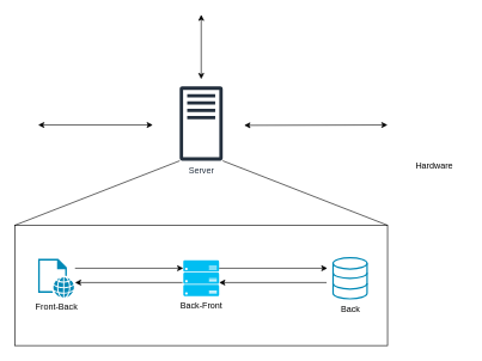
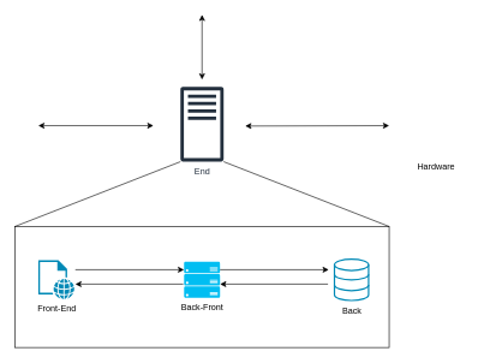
  <mxCell id="0" />
  <mxCell id="1" parent="0" />
  <mxCell id="2" value="Hardware" style="shape=image;html=1;verticalAlign=top;verticalLabelPosition=bottom;labelBackgroundColor=#ffffff;imageAspect=0;aspect=fixed;image=https://cdn1.iconfinder.com/data/icons/science-technology-outline-24-px/24/Computer_chip_integrated_circuit_memory_chip_microprocessor_processor_chip-128.png;imageBackground=none;" parent="1" vertex="1"><mxGeometry x="560" y="127" width="90" height="90" as="geometry" /></mxCell>
  <mxCell id="3" value="" style="endArrow=classic;startArrow=classic;html=1;rounded=0;entryX=0;entryY=0.5;entryDx=0;entryDy=0;" parent="1" edge="1"><mxGeometry width="50" height="50" relative="1" as="geometry"><mxPoint x="340" y="174.5" as="sourcePoint" /><mxPoint x="540" y="174" as="targetPoint" /></mxGeometry></mxCell>
  <mxCell id="4" value="" style="endArrow=classic;startArrow=classic;html=1;rounded=0;" parent="1" edge="1"><mxGeometry width="50" height="50" relative="1" as="geometry"><mxPoint x="52.5" y="174" as="sourcePoint" /><mxPoint x="212.5" y="174" as="targetPoint" /></mxGeometry></mxCell>
- <mxCell id="5" value="Server" style="sketch=0;outlineConnect=0;fontColor=#232F3E;gradientColor=none;fillColor=#232F3D;strokeColor=none;dashed=0;verticalLabelPosition=bottom;verticalAlign=top;align=center;html=1;fontSize=12;fontStyle=0;aspect=fixed;pointerEvents=1;shape=mxgraph.aws4.traditional_server;" parent="1" vertex="1"><mxGeometry x="250" y="120" width="60" height="104" as="geometry" /></mxCell>
+ <mxCell id="5" value="End" style="sketch=0;outlineConnect=0;fontColor=#232F3E;gradientColor=none;fillColor=#232F3D;strokeColor=none;dashed=0;verticalLabelPosition=bottom;verticalAlign=top;align=center;html=1;fontSize=12;fontStyle=0;aspect=fixed;pointerEvents=1;shape=mxgraph.aws4.traditional_server;" parent="1" vertex="1"><mxGeometry x="250" y="120" width="60" height="104" as="geometry" /></mxCell>
  <mxCell id="6" value="" style="endArrow=none;html=1;rounded=0;exitX=0;exitY=0;exitDx=0;exitDy=0;" parent="1" source="8" edge="1"><mxGeometry width="50" height="50" relative="1" as="geometry"><mxPoint x="160" y="314" as="sourcePoint" /><mxPoint x="250" y="224" as="targetPoint" /></mxGeometry></mxCell>
  <mxCell id="7" value="" style="endArrow=none;html=1;rounded=0;exitX=1;exitY=0;exitDx=0;exitDy=0;" parent="1" source="8" edge="1"><mxGeometry width="50" height="50" relative="1" as="geometry"><mxPoint x="370" y="314" as="sourcePoint" /><mxPoint x="310" y="224" as="targetPoint" /></mxGeometry></mxCell>
  <mxCell id="8" value="" style="whiteSpace=wrap;html=1;fillColor=none;labelPosition=center;verticalLabelPosition=top;align=center;verticalAlign=bottom;" parent="1" vertex="1"><mxGeometry x="20" y="314" width="520" height="168" as="geometry" /></mxCell>
  <mxCell id="9" value="Back-Front" style="verticalLabelPosition=bottom;html=1;verticalAlign=top;align=center;strokeColor=none;fillColor=#00BEF2;shape=mxgraph.azure.server_rack;" parent="1" vertex="1"><mxGeometry x="255" y="362.98" width="50" height="50" as="geometry" /></mxCell>
  <mxCell id="10" value="Back" style="html=1;verticalLabelPosition=bottom;align=center;labelBackgroundColor=#ffffff;verticalAlign=top;strokeWidth=2;strokeColor=#0089B6;shadow=0;dashed=0;shape=mxgraph.ios7.icons.data;fillColor=none;" parent="1" vertex="1"><mxGeometry x="464" y="359.23" width="47.42" height="57.5" as="geometry" /></mxCell>
- <mxCell id="11" value="&lt;font style=&quot;color: light-dark(rgb(5, 5, 5), transparent);&quot;&gt;Front-Back&lt;/font&gt;" style="sketch=0;pointerEvents=1;shadow=0;dashed=0;html=1;strokeColor=none;fillColor=#0089B6;labelPosition=center;verticalLabelPosition=bottom;verticalAlign=top;outlineConnect=0;align=center;shape=mxgraph.office.concepts.web_page;fontColor=#ffffff;" parent="1" vertex="1"><mxGeometry x="52.5" y="360.98" width="50" height="54" as="geometry" /></mxCell>
+ <mxCell id="11" value="&lt;font style=&quot;color: light-dark(rgb(5, 5, 5), transparent);&quot;&gt;Front-End&lt;/font&gt;" style="sketch=0;pointerEvents=1;shadow=0;dashed=0;html=1;strokeColor=none;fillColor=#0089B6;labelPosition=center;verticalLabelPosition=bottom;verticalAlign=top;outlineConnect=0;align=center;shape=mxgraph.office.concepts.web_page;fontColor=#ffffff;" parent="1" vertex="1"><mxGeometry x="52.5" y="360.98" width="50" height="54" as="geometry" /></mxCell>
  <mxCell id="12" value="" style="endArrow=classic;html=1;" parent="1" edge="1"><mxGeometry width="50" height="50" relative="1" as="geometry"><mxPoint x="103.9" y="374" as="sourcePoint" /><mxPoint x="255" y="374" as="targetPoint" /></mxGeometry></mxCell>
  <mxCell id="13" value="" style="endArrow=classic;html=1;rounded=0;" parent="1" edge="1"><mxGeometry width="50" height="50" relative="1" as="geometry"><mxPoint x="253.9" y="394" as="sourcePoint" /><mxPoint x="103.9" y="394" as="targetPoint" /></mxGeometry></mxCell>
  <mxCell id="14" value="" style="endArrow=classic;html=1;" parent="1" edge="1"><mxGeometry width="50" height="50" relative="1" as="geometry"><mxPoint x="305" y="374" as="sourcePoint" /><mxPoint x="456.1" y="374" as="targetPoint" /></mxGeometry></mxCell>
  <mxCell id="15" value="" style="endArrow=classic;html=1;rounded=0;" parent="1" edge="1"><mxGeometry width="50" height="50" relative="1" as="geometry"><mxPoint x="455" y="394" as="sourcePoint" /><mxPoint x="305" y="394" as="targetPoint" /></mxGeometry></mxCell>
  <mxCell id="16" value="" style="endArrow=classic;startArrow=classic;html=1;rounded=0;" parent="1" edge="1"><mxGeometry width="50" height="50" relative="1" as="geometry"><mxPoint x="280" y="110" as="sourcePoint" /><mxPoint x="280" y="20" as="targetPoint" /></mxGeometry></mxCell>
